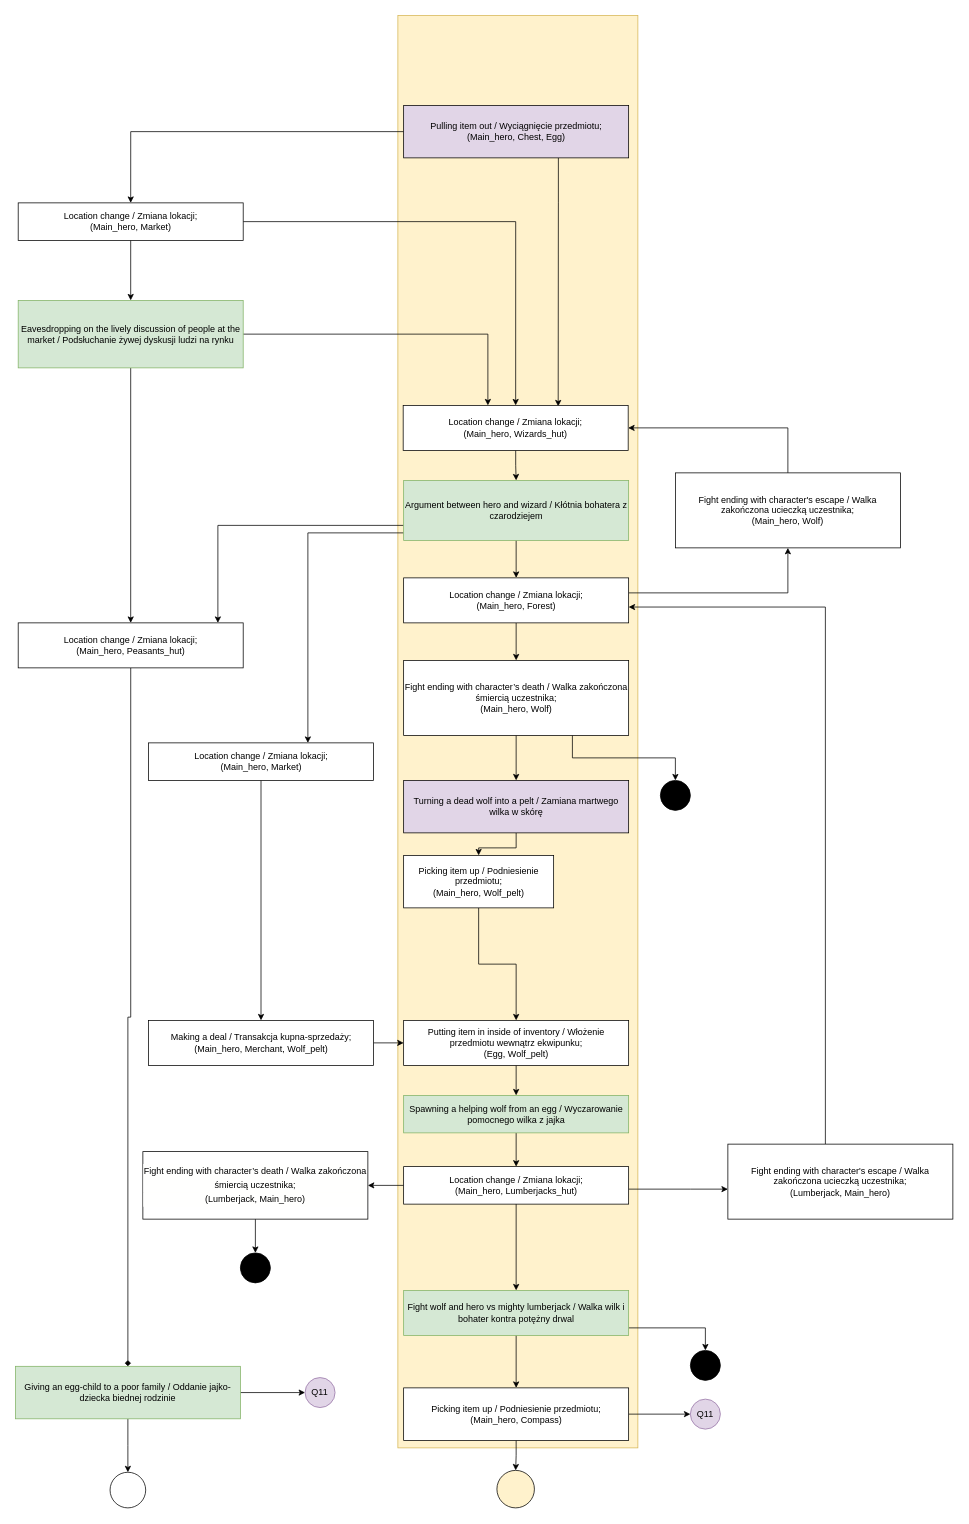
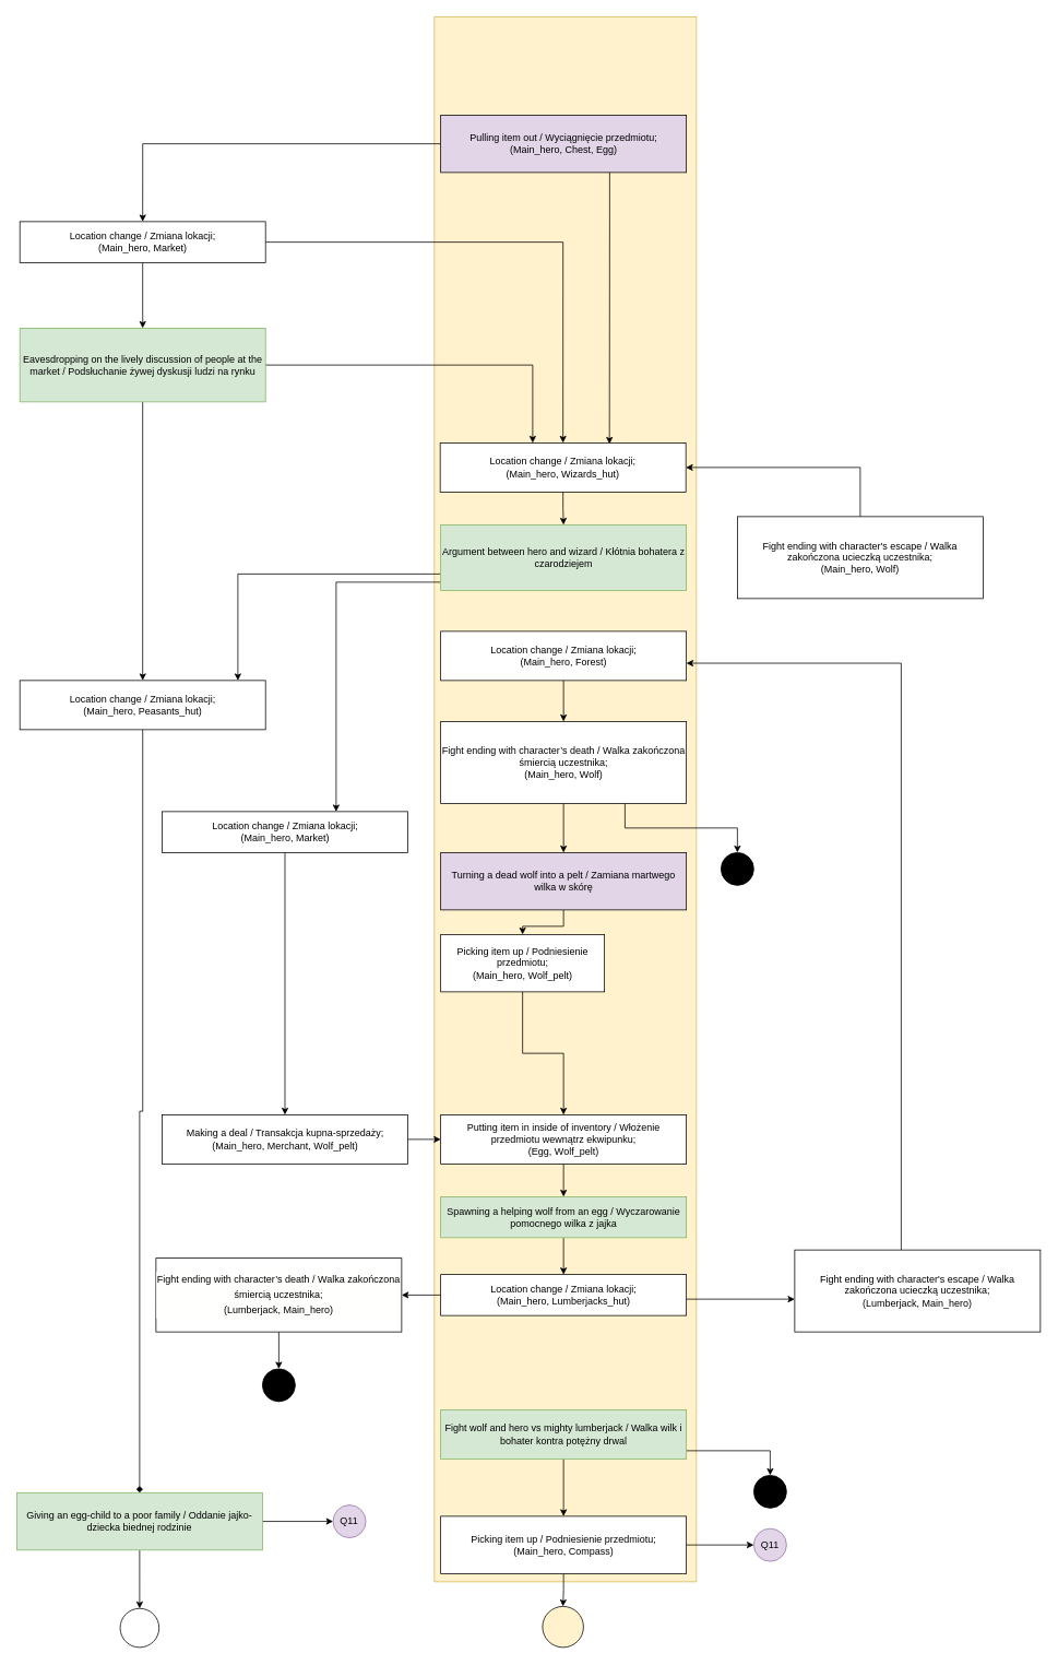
  <mxCell id="0" />
  <mxCell id="1" parent="0" />
  <mxCell id="2" value="" style="rounded=0;whiteSpace=wrap;html=1;strokeColor=#d6b656;fillColor=#fff2cc;" parent="1" vertex="1"><mxGeometry x="530" y="20" width="320" height="1910" as="geometry" /></mxCell>
  <mxCell id="3" style="edgeStyle=orthogonalEdgeStyle;rounded=0;orthogonalLoop=1;jettySize=auto;html=1;entryX=0.5;entryY=0;entryDx=0;entryDy=0;" parent="1" source="5" target="8" edge="1"><mxGeometry relative="1" as="geometry" /></mxCell>
  <mxCell id="4" style="edgeStyle=orthogonalEdgeStyle;rounded=0;orthogonalLoop=1;jettySize=auto;html=1;entryX=0.689;entryY=0.022;entryDx=0;entryDy=0;entryPerimeter=0;" parent="1" source="5" target="13" edge="1"><mxGeometry relative="1" as="geometry"><Array as="points"><mxPoint x="744" y="270" /><mxPoint x="744" y="270" /></Array></mxGeometry></mxCell>
  <mxCell id="5" value="Pulling item out / Wyciągnięcie przedmiotu;&lt;br&gt;(Main_hero, Chest, Egg)" style="rounded=0;whiteSpace=wrap;html=1;fillColor=#e1d5e7;" parent="1" vertex="1"><mxGeometry x="537.69" y="140" width="300" height="70" as="geometry" /></mxCell>
  <mxCell id="6" style="edgeStyle=orthogonalEdgeStyle;rounded=0;orthogonalLoop=1;jettySize=auto;html=1;entryX=0.5;entryY=0;entryDx=0;entryDy=0;" parent="1" source="8" target="11" edge="1"><mxGeometry relative="1" as="geometry" /></mxCell>
  <mxCell id="7" style="edgeStyle=orthogonalEdgeStyle;rounded=0;orthogonalLoop=1;jettySize=auto;html=1;entryX=0.5;entryY=0;entryDx=0;entryDy=0;" parent="1" source="8" target="13" edge="1"><mxGeometry relative="1" as="geometry" /></mxCell>
  <mxCell id="8" value="Location change / Zmiana lokacji;&lt;br&gt;(Main_hero, Market)" style="rounded=0;whiteSpace=wrap;html=1;" parent="1" vertex="1"><mxGeometry x="23.75" y="270" width="300" height="50" as="geometry" /></mxCell>
  <mxCell id="9" style="edgeStyle=orthogonalEdgeStyle;rounded=0;orthogonalLoop=1;jettySize=auto;html=1;" parent="1" source="11" target="13" edge="1"><mxGeometry relative="1" as="geometry"><Array as="points"><mxPoint x="650" y="445" /></Array></mxGeometry></mxCell>
  <mxCell id="10" style="edgeStyle=orthogonalEdgeStyle;rounded=0;orthogonalLoop=1;jettySize=auto;html=1;" parent="1" source="11" target="51" edge="1"><mxGeometry relative="1" as="geometry" /></mxCell>
  <mxCell id="11" value="Eavesdropping on the lively discussion of people at the market / Podsłuchanie żywej dyskusji ludzi na rynku" style="rounded=0;whiteSpace=wrap;html=1;fillColor=#d5e8d4;strokeColor=#82b366;" parent="1" vertex="1"><mxGeometry x="23.75" y="400" width="300" height="90" as="geometry" /></mxCell>
  <mxCell id="12" style="edgeStyle=orthogonalEdgeStyle;rounded=0;orthogonalLoop=1;jettySize=auto;html=1;entryX=0.5;entryY=0;entryDx=0;entryDy=0;" parent="1" source="13" target="17" edge="1"><mxGeometry relative="1" as="geometry" /></mxCell>
  <mxCell id="13" value="Location change / Zmiana lokacji;&lt;br&gt;(Main_hero, Wizards_hut)" style="rounded=0;whiteSpace=wrap;html=1;" parent="1" vertex="1"><mxGeometry x="537.06" y="540" width="300" height="60" as="geometry" /></mxCell>
  <mxCell id="14" style="edgeStyle=orthogonalEdgeStyle;rounded=0;orthogonalLoop=1;jettySize=auto;html=1;" parent="1" source="17" target="51" edge="1"><mxGeometry relative="1" as="geometry"><Array as="points"><mxPoint x="290" y="700" /></Array></mxGeometry></mxCell>
  <mxCell id="15" style="edgeStyle=orthogonalEdgeStyle;rounded=0;orthogonalLoop=1;jettySize=auto;html=1;" parent="1" source="17" target="30" edge="1"><mxGeometry relative="1" as="geometry"><Array as="points"><mxPoint x="410" y="710" /></Array></mxGeometry></mxCell>
- <mxCell id="16" style="edgeStyle=orthogonalEdgeStyle;rounded=0;orthogonalLoop=1;jettySize=auto;html=1;" parent="1" source="17" target="25" edge="1"><mxGeometry relative="1" as="geometry" /></mxCell>
  <mxCell id="17" value="Argument between hero and wizard / Kłótnia bohatera z czarodziejem" style="rounded=0;whiteSpace=wrap;html=1;fillColor=#d5e8d4;strokeColor=#82b366;" parent="1" vertex="1"><mxGeometry x="537.69" y="640" width="300" height="80" as="geometry" /></mxCell>
  <mxCell id="18" style="edgeStyle=orthogonalEdgeStyle;rounded=0;orthogonalLoop=1;jettySize=auto;html=1;" parent="1" source="20" target="56" edge="1"><mxGeometry relative="1" as="geometry" /></mxCell>
  <mxCell id="19" style="edgeStyle=orthogonalEdgeStyle;rounded=0;orthogonalLoop=1;jettySize=auto;html=1;" parent="1" source="20" target="63" edge="1"><mxGeometry relative="1" as="geometry" /></mxCell>
  <mxCell id="20" value="Giving an egg-child to a poor family / Oddanie jajko-dziecka biednej rodzinie" style="rounded=0;whiteSpace=wrap;html=1;fillColor=#d5e8d4;strokeColor=#82b366;" parent="1" vertex="1"><mxGeometry y="1821.25" width="300" height="70" as="geometry" x="20" /></mxCell>
  <mxCell id="21" style="edgeStyle=orthogonalEdgeStyle;rounded=0;orthogonalLoop=1;jettySize=auto;html=1;entryX=0;entryY=0.5;entryDx=0;entryDy=0;" parent="1" source="22" target="36" edge="1"><mxGeometry relative="1" as="geometry"><mxPoint x="537.69" y="1295" as="targetPoint" /></mxGeometry></mxCell>
  <mxCell id="22" value="Making a deal / Transakcja kupna-sprzedaży;&lt;br&gt;(Main_hero, Merchant, Wolf_pelt)" style="rounded=0;whiteSpace=wrap;html=1;" parent="1" vertex="1"><mxGeometry x="197.5" y="1360" width="300" height="60" as="geometry" /></mxCell>
  <mxCell id="23" style="edgeStyle=orthogonalEdgeStyle;rounded=0;orthogonalLoop=1;jettySize=auto;html=1;entryX=0.5;entryY=0;entryDx=0;entryDy=0;" parent="1" source="25" target="28" edge="1"><mxGeometry relative="1" as="geometry" /></mxCell>
- <mxCell id="24" style="edgeStyle=orthogonalEdgeStyle;rounded=0;orthogonalLoop=1;jettySize=auto;html=1;" parent="1" source="25" target="53" edge="1"><mxGeometry relative="1" as="geometry"><Array as="points"><mxPoint x="1050" y="790" /></Array></mxGeometry></mxCell>
  <mxCell id="25" value="Location change / Zmiana lokacji;&lt;br&gt;(Main_hero, Forest)" style="rounded=0;whiteSpace=wrap;html=1;" parent="1" vertex="1"><mxGeometry x="537.69" y="770" width="300" height="60" as="geometry" /></mxCell>
  <mxCell id="26" style="edgeStyle=orthogonalEdgeStyle;rounded=0;orthogonalLoop=1;jettySize=auto;html=1;entryX=0.5;entryY=0;entryDx=0;entryDy=0;" parent="1" source="28" target="32" edge="1"><mxGeometry relative="1" as="geometry" /></mxCell>
  <mxCell id="27" style="edgeStyle=orthogonalEdgeStyle;rounded=0;orthogonalLoop=1;jettySize=auto;html=1;exitX=0.75;exitY=1;exitDx=0;exitDy=0;" parent="1" source="28" target="54" edge="1"><mxGeometry relative="1" as="geometry"><Array as="points" /></mxGeometry></mxCell>
  <mxCell id="28" value="Fight ending with character’s death / Walka zakończona śmiercią uczestnika;&lt;br&gt;(Main_hero, Wolf)" style="rounded=0;whiteSpace=wrap;html=1;" parent="1" vertex="1"><mxGeometry x="537.69" y="880" width="300" height="100" as="geometry" /></mxCell>
  <mxCell id="29" style="edgeStyle=orthogonalEdgeStyle;rounded=0;orthogonalLoop=1;jettySize=auto;html=1;" parent="1" source="30" target="22" edge="1"><mxGeometry relative="1" as="geometry" /></mxCell>
  <mxCell id="30" value="Location change / Zmiana lokacji;&lt;br&gt;(Main_hero, Market)" style="rounded=0;whiteSpace=wrap;html=1;" parent="1" vertex="1"><mxGeometry x="197.5" y="990" width="300" height="50" as="geometry" /></mxCell>
  <mxCell id="31" style="edgeStyle=orthogonalEdgeStyle;rounded=0;orthogonalLoop=1;jettySize=auto;html=1;entryX=0.5;entryY=0;entryDx=0;entryDy=0;" parent="1" source="32" target="34" edge="1"><mxGeometry relative="1" as="geometry" /></mxCell>
  <mxCell id="32" value="Turning a dead wolf into a pelt / Zamiana martwego wilka w skórę" style="rounded=0;whiteSpace=wrap;html=1;fillColor=#e1d5e7;" parent="1" vertex="1"><mxGeometry x="537.69" y="1040" width="300" height="70" as="geometry" /></mxCell>
  <mxCell id="33" style="edgeStyle=orthogonalEdgeStyle;rounded=0;orthogonalLoop=1;jettySize=auto;html=1;entryX=0.5;entryY=0;entryDx=0;entryDy=0;" parent="1" source="34" target="36" edge="1"><mxGeometry relative="1" as="geometry"><Array as="points" /><mxPoint x="687.69" y="1270" as="targetPoint" /></mxGeometry></mxCell>
  <mxCell id="34" value="Picking item up / Podniesienie przedmiotu;&lt;br&gt;(Main_hero, Wolf_pelt)" style="rounded=0;whiteSpace=wrap;html=1;" parent="1" vertex="1"><mxGeometry x="537.69" y="1140" width="200" height="70" as="geometry" /></mxCell>
  <mxCell id="35" style="edgeStyle=orthogonalEdgeStyle;rounded=0;orthogonalLoop=1;jettySize=auto;html=1;" parent="1" source="36" target="47" edge="1"><mxGeometry relative="1" as="geometry" /></mxCell>
  <mxCell id="36" value="Putting item in inside of inventory / Włożenie przedmiotu wewnątrz ekwipunku;&lt;br&gt;(Egg, Wolf_pelt)" style="rounded=0;whiteSpace=wrap;html=1;" parent="1" vertex="1"><mxGeometry x="537.69" y="1360" width="300" height="60" as="geometry" /></mxCell>
  <mxCell id="37" style="edgeStyle=orthogonalEdgeStyle;rounded=0;orthogonalLoop=1;jettySize=auto;html=1;fontFamily=Helvetica;fontSize=12;" parent="1" source="39" target="58" edge="1"><mxGeometry relative="1" as="geometry" /></mxCell>
  <mxCell id="38" style="edgeStyle=orthogonalEdgeStyle;rounded=0;orthogonalLoop=1;jettySize=auto;html=1;fontFamily=Helvetica;fontSize=12;" parent="1" source="39" target="61" edge="1"><mxGeometry relative="1" as="geometry"><Array as="points"><mxPoint x="920" y="1585" /><mxPoint x="920" y="1585" /></Array></mxGeometry></mxCell>
  <mxCell id="39" value="Location change / Zmiana lokacji;&lt;br&gt;(Main_hero, Lumberjacks_hut)" style="rounded=0;whiteSpace=wrap;html=1;" parent="1" vertex="1"><mxGeometry x="537.69" y="1555" width="300" height="50" as="geometry" /></mxCell>
  <mxCell id="40" style="edgeStyle=orthogonalEdgeStyle;rounded=0;orthogonalLoop=1;jettySize=auto;html=1;entryX=0.5;entryY=0;entryDx=0;entryDy=0;" parent="1" source="42" target="45" edge="1"><mxGeometry relative="1" as="geometry" /></mxCell>
  <mxCell id="41" style="edgeStyle=orthogonalEdgeStyle;rounded=0;orthogonalLoop=1;jettySize=auto;html=1;" parent="1" source="42" target="55" edge="1"><mxGeometry relative="1" as="geometry"><Array as="points"><mxPoint x="799" y="1770" /><mxPoint x="799" y="1770" /></Array></mxGeometry></mxCell>
  <mxCell id="42" value="Fight wolf and hero vs mighty lumberjack / Walka wilk i bohater kontra potężny drwal" style="rounded=0;whiteSpace=wrap;html=1;fillColor=#d5e8d4;strokeColor=#82b366;" parent="1" vertex="1"><mxGeometry x="537.69" y="1720" width="300" height="60" as="geometry" /></mxCell>
  <mxCell id="43" style="edgeStyle=orthogonalEdgeStyle;rounded=0;orthogonalLoop=1;jettySize=auto;html=1;entryX=0.5;entryY=0;entryDx=0;entryDy=0;" parent="1" source="45" target="49" edge="1"><mxGeometry relative="1" as="geometry" /></mxCell>
  <mxCell id="44" style="edgeStyle=orthogonalEdgeStyle;rounded=0;orthogonalLoop=1;jettySize=auto;html=1;entryX=0;entryY=0.5;entryDx=0;entryDy=0;" parent="1" source="45" target="62" edge="1"><mxGeometry relative="1" as="geometry" /></mxCell>
  <mxCell id="45" value="Picking item up / Podniesienie przedmiotu;&lt;br&gt;(Main_hero, Compass)" style="rounded=0;whiteSpace=wrap;html=1;" parent="1" vertex="1"><mxGeometry x="537.69" y="1850" width="300" height="70" as="geometry" /></mxCell>
  <mxCell id="46" style="edgeStyle=orthogonalEdgeStyle;rounded=0;orthogonalLoop=1;jettySize=auto;html=1;entryX=0.5;entryY=0;entryDx=0;entryDy=0;" parent="1" source="47" target="39" edge="1"><mxGeometry relative="1" as="geometry" /></mxCell>
  <mxCell id="47" value="Spawning a helping wolf from an egg / Wyczarowanie pomocnego wilka z jajka" style="rounded=0;whiteSpace=wrap;html=1;fillColor=#d5e8d4;strokeColor=#82b366;" parent="1" vertex="1"><mxGeometry x="537.69" y="1460" width="300" height="50" as="geometry" /></mxCell>
- <mxCell id="48" style="edgeStyle=orthogonalEdgeStyle;rounded=0;orthogonalLoop=1;jettySize=auto;html=1;exitX=0.5;exitY=1;exitDx=0;exitDy=0;" parent="1" source="39" target="42" edge="1"><mxGeometry relative="1" as="geometry"><mxPoint x="692" y="1670" as="targetPoint" /><mxPoint x="678.4" y="1660" as="sourcePoint" /></mxGeometry></mxCell>
  <mxCell id="49" value="" style="ellipse;whiteSpace=wrap;html=1;aspect=fixed;fillColor=#fff2cc;strokeColor=#000000;" parent="1" vertex="1"><mxGeometry x="662.06" y="1960" width="50" height="50" as="geometry" /></mxCell>
  <mxCell id="50" style="edgeStyle=orthogonalEdgeStyle;rounded=0;orthogonalLoop=1;jettySize=auto;html=1;entryX=0.5;entryY=0;entryDx=0;entryDy=0;endArrow=diamond;" parent="1" source="51" target="20" edge="1"><mxGeometry relative="1" as="geometry" /></mxCell>
  <mxCell id="51" value="Location change / Zmiana lokacji;&lt;br&gt;(Main_hero, Peasants_hut)" style="rounded=0;whiteSpace=wrap;html=1;strokeColor=#000000;" parent="1" vertex="1"><mxGeometry x="23.75" y="830" width="300" height="60" as="geometry" /></mxCell>
  <mxCell id="52" style="edgeStyle=orthogonalEdgeStyle;rounded=0;orthogonalLoop=1;jettySize=auto;html=1;entryX=1;entryY=0.5;entryDx=0;entryDy=0;exitX=0.5;exitY=0;exitDx=0;exitDy=0;" parent="1" source="53" target="13" edge="1"><mxGeometry relative="1" as="geometry"><mxPoint x="1015" y="640" as="targetPoint" /><Array as="points"><mxPoint x="1050" y="570" /></Array></mxGeometry></mxCell>
  <mxCell id="53" value="Fight ending with character's escape / Walka zakończona ucieczką uczestnika;&lt;br&gt;(Main_hero, Wolf)" style="rounded=0;whiteSpace=wrap;html=1;strokeColor=#000000;" parent="1" vertex="1"><mxGeometry x="900" y="630" width="300" height="100" as="geometry" /></mxCell>
  <mxCell id="54" value="" style="ellipse;whiteSpace=wrap;html=1;aspect=fixed;fillColor=#000000;" parent="1" vertex="1"><mxGeometry x="880" y="1040" width="40" height="40" as="geometry" /></mxCell>
  <mxCell id="55" value="" style="ellipse;whiteSpace=wrap;html=1;aspect=fixed;strokeColor=#000000;fillColor=#000000;" parent="1" vertex="1"><mxGeometry x="920" y="1800" width="40" height="40" as="geometry" /></mxCell>
  <mxCell id="56" value="" style="ellipse;whiteSpace=wrap;html=1;aspect=fixed;" parent="1" vertex="1"><mxGeometry x="146.25" y="1962.5" width="47.5" height="47.5" as="geometry" /></mxCell>
  <mxCell id="57" style="edgeStyle=orthogonalEdgeStyle;rounded=0;orthogonalLoop=1;jettySize=auto;html=1;fontFamily=Helvetica;fontSize=12;" parent="1" source="58" target="59" edge="1"><mxGeometry relative="1" as="geometry" /></mxCell>
  <mxCell id="58" value="&lt;div style=&quot;background-color: rgb(255, 255, 254); line-height: 19px;&quot;&gt;&lt;font style=&quot;font-size: 12px;&quot;&gt;Fight ending with character’s death / Walka zakończona śmiercią uczestnika;&lt;/font&gt;&lt;/div&gt;&lt;div style=&quot;background-color: rgb(255, 255, 254); line-height: 19px;&quot;&gt;&lt;font style=&quot;font-size: 12px;&quot;&gt;(Lumberjack, Main_hero)&lt;/font&gt;&lt;/div&gt;" style="rounded=0;whiteSpace=wrap;html=1;strokeColor=#000000;fillColor=#FFFFFF;" parent="1" vertex="1"><mxGeometry x="190" y="1535" width="300" height="90" as="geometry" /></mxCell>
  <mxCell id="59" value="" style="ellipse;whiteSpace=wrap;html=1;aspect=fixed;strokeColor=#000000;fillColor=#000000;" parent="1" vertex="1"><mxGeometry x="320" y="1670" width="40" height="40" as="geometry" /></mxCell>
  <mxCell id="60" style="edgeStyle=orthogonalEdgeStyle;rounded=0;orthogonalLoop=1;jettySize=auto;html=1;entryX=1;entryY=0.648;entryDx=0;entryDy=0;entryPerimeter=0;" parent="1" source="61" target="25" edge="1"><mxGeometry relative="1" as="geometry"><Array as="points"><mxPoint x="1100" y="809" /></Array></mxGeometry></mxCell>
  <mxCell id="61" value="Fight ending with character's escape / Walka zakończona ucieczką uczestnika;&lt;br&gt;(Lumberjack, Main_hero)" style="rounded=0;whiteSpace=wrap;html=1;strokeColor=#000000;" parent="1" vertex="1"><mxGeometry x="970" y="1525" width="300" height="100" as="geometry" /></mxCell>
  <mxCell id="62" value="Q11" style="ellipse;whiteSpace=wrap;html=1;aspect=fixed;strokeColor=#9673a6;fillColor=#e1d5e7;" parent="1" vertex="1"><mxGeometry x="920" y="1865" width="40" height="40" as="geometry" /></mxCell>
  <mxCell id="63" value="Q11" style="ellipse;whiteSpace=wrap;html=1;aspect=fixed;strokeColor=#9673a6;fillColor=#e1d5e7;" parent="1" vertex="1"><mxGeometry x="406.25" y="1836.25" width="40" height="40" as="geometry" /></mxCell>
